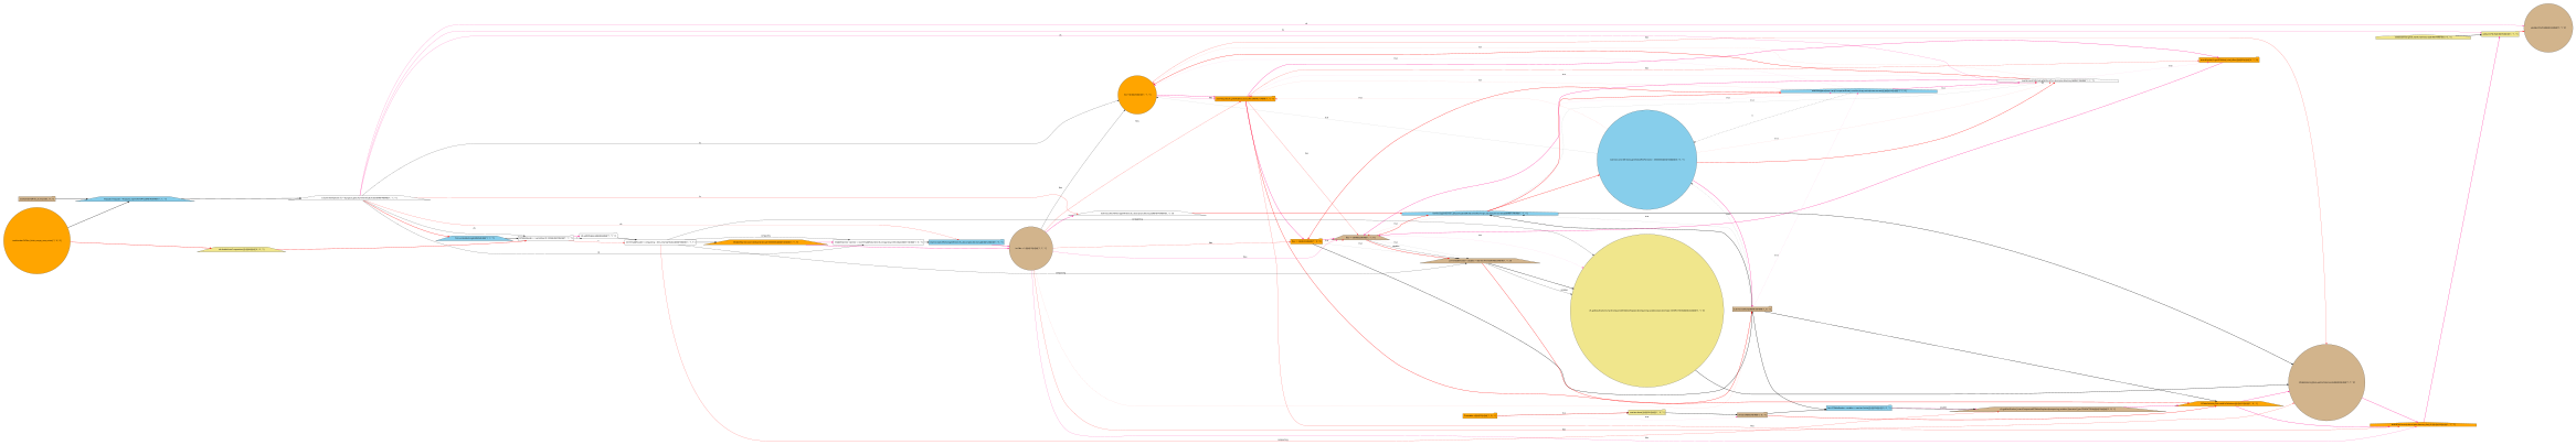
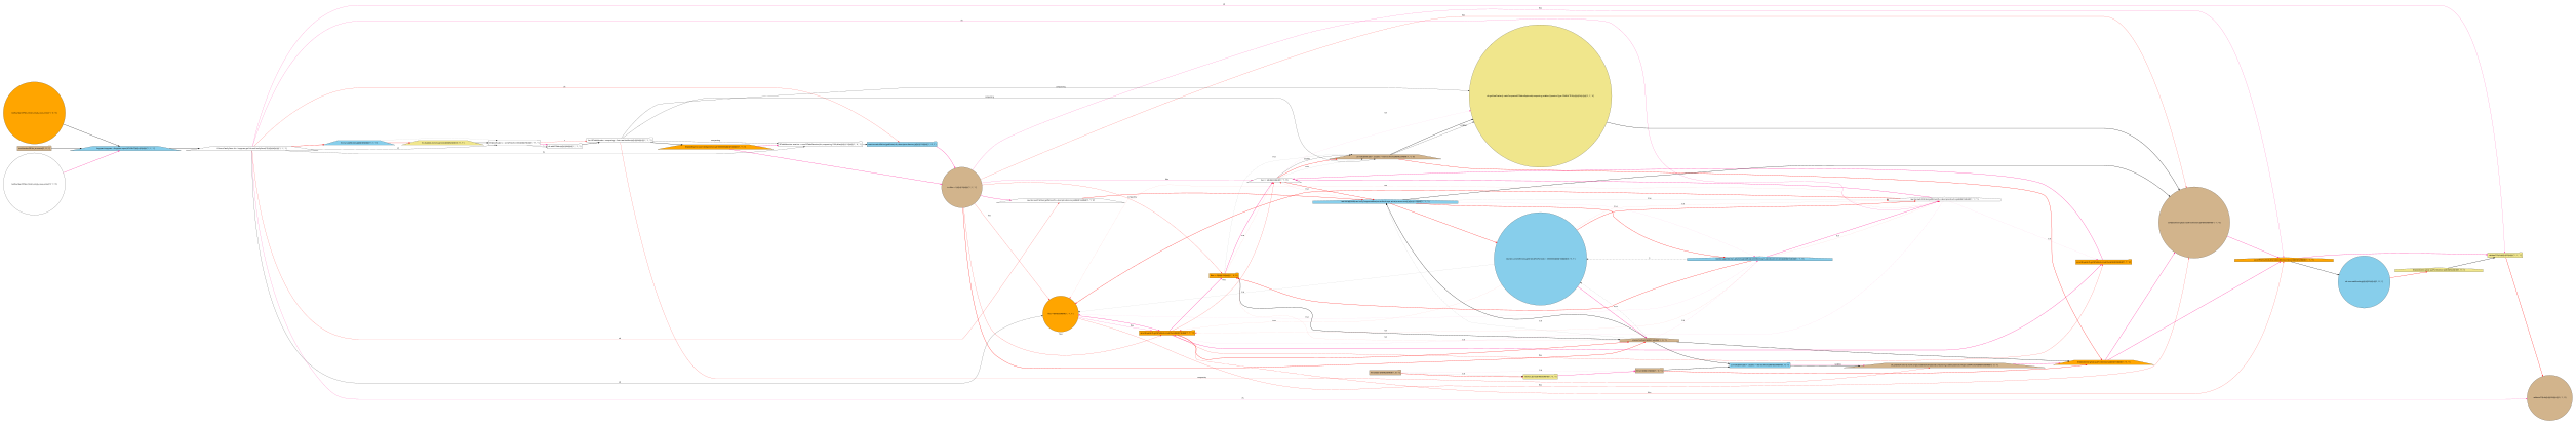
  digraph {
    fontname="Noto Sans"
    rankdir=LR
    node [fillcolor=orange fontname="Noto Sans" shape=folder style=filled]
    edge [color=red fontname="Noto Sans" style=bold]
    n1 [label="assertFileCounts(s.descriptor.directory.list(),0,0)@@@32@@@['1', '1', '1']" shape=house]
    n2 [fillcolor=khaki label="validateCFS(cfs)@@@35@@@['1', '1', '1']"]
+   n3 [fillcolor=skyblue label="cfs.truncateBlocking()@@@33@@@['0', '0', '1']" shape=circle]
    n4 [fillcolor=tan label="validateCFS(cfs)@@@32@@@['0', '1', '0']" shape=circle]
    n5 [fillcolor=khaki label="SSTableDeletingTask.waitForDeletions()@@@34@@@['0', '0', '1']" shape=house]
    n6 [label="testNumberOfFiles_finish_empty_new_writer['1', '0', '0']" shape=circle]
    n7 [fillcolor=skyblue label="Keyspace keyspace = Keyspace.open(KEYSPACE)@@@3@@@['1', '1', '1']" shape=trapezium]
    n8 [fillcolor=white label="ColumnFamilyStore cfs = keyspace.getColumnFamilyStore(CF)@@@4@@@['1', '1', '1']" shape=trapezium]
    n9 [fillcolor=skyblue label="rewriter.switchWriter(getWriter(cfs,s.descriptor.directory))@@@12@@@['1', '0', '1']"]
    n10 [fillcolor=tan label="int files = 1@@@13@@@['1', '1', '1']" shape=circle]
    n11 [label="files++@@@20@@@['1', '1', '1']" shape=circle]
    n12 [fillcolor=tan label="SSTableDeletingTask.waitForDeletions()@@@29@@@['1', '1', '0']" shape=circle]
    n13 [label="files == 3@@@22@@@['1', '0', '0']"]
    n14 [label="assertEquals(cfs.getSSTables().size(),files)@@@21@@@['1', '1', '1']"]
-   n15 [fillcolor=tan label="files == 3@@@22@@@['1', '1', '0']" shape=trapezium]
+   n15 [fillcolor=white label="files == 3@@@22@@@['1', '1', '0']" shape=trapezium]
    n16 [fillcolor=white label="rewriter.switchWriter(getWriter(cfs,s.descriptor.directory))@@@14@@@['0', '1', '0']" shape=trapezium]
-   n17 [fillcolor=tan label="scanner.hasNext()@@@16@@@['1', '0', '1']"]
+   n17 [fillcolor=tan label="scanner.hasNext()@@@16@@@['1', '0', '1']" shape=house]
    n18 [fillcolor=tan label="List<SSTableReader> sstables = rewriter.finish()@@@23@@@['1', '1', '0']" shape=trapezium]
    n19 [label="assertEquals(cfs.getSSTables().size(),files)@@@20@@@['0', '1', '0']"]
    n20 [fillcolor=skyblue label="rewriter.append(new LazilyCompactedRow(controller,Arrays.asList(scanner.next())))@@@17@@@['1', '1', '1']" shape=house]
    n21 [fillcolor=khaki label="cfs.getDataTracker().markCompactedSSTablesReplaced(compacting,sstables,OperationType.COMPACTION)@@@24@@@['0', '1', '0']" shape=circle]
    n22 [fillcolor=skyblue label="rewriter.currentWriter().getOnDiskFilePointer() > 25000000@@@18@@@['0', '0', '1']" shape=circle]
    n23 [label="SSTableDeletingTask.waitForDeletions()@@@31@@@['1', '0', '1']" shape=trapezium]
    n24 [fillcolor=skyblue label="rewriter.append(new LazilyCompactedRow(controller,Arrays.asList(scanner.next())))@@@16@@@['1', '1', '0']" shape=house]
    n25 [fillcolor=skyblue label="List<SSTableReader> sstables = rewriter.finish()@@@29@@@['0', '0', '1']"]
    n26 [fillcolor=white label="rewriter.switchWriter(getWriter(cfs,s.descriptor.directory))@@@19@@@['1', '1', '1']" shape=house]
    n27 [fillcolor=skyblue label="cfs.truncateBlocking()@@@5@@@['1', '1', '1']" shape=trapezium]
    n28 [fillcolor=white label="SSTableRewriter rewriter = new SSTableRewriter(cfs,compacting,1000,false)@@@11@@@['1', '0', '1']"]
    n29 [fillcolor=white label="SSTableReader s = writeFile(cfs,1000)@@@7@@@['1', '1', '1']"]
    n30 [fillcolor=khaki label="cfs.disableAutoCompaction()@@@6@@@['0', '0', '1']" shape=trapezium]
    n31 [fillcolor=white label="cfs.addSSTable(s)@@@8@@@['1', '1', '1']"]
    n32 [fillcolor=white label="Set<SSTableReader> compacting = Sets.newHashSet(s)@@@9@@@['1', '1', '1']"]
    n33 [fillcolor=tan label="cfs.getDataTracker().markCompactedSSTablesReplaced(compacting,sstables,OperationType.COMPACTION)@@@30@@@['0', '0', '1']" shape=trapezium]
    n34 [label="SSTableRewriter.overrideOpenInterval(10000000)@@@10@@@['1', '1', '1']" shape=trapezium]
    n35 [fillcolor=tan label="testNumberOfFiles_truncate['0', '0', '1']"]
    n36 [fillcolor=tan label="throw t@@@27@@@['1', '0', '1']"]
    n37 [fillcolor=khaki label="rewriter.abort()@@@26@@@['1', '0', '1']"]
-   n38 [label="Throwable t@@@25@@@['1', '0', '1']"]
+   n38 [fillcolor=tan label="Throwable t@@@25@@@['1', '0', '1']"]
+   n39 [fillcolor=white label="testNumberOfFiles_finish_empty_new_writer['0', '1', '0']" shape=circle]
    n1 -> n2 [color=deeppink]
+   n1 -> n3 [color=black]
    n2 -> n4
+   n3 -> n5
    n5 -> n2 [color=black]
    n6 -> n7 [color=black]
    n7 -> n8 [color=black]
    n8 -> n2 [color=deeppink label=cfs style=solid]
    n8 -> n4 [color=deeppink label=cfs style=solid]
    n8 -> n9 [label=cfs style=solid]
    n8 -> n11 [color=black label=cfs style=solid]
    n8 -> n16 [label=cfs style=solid]
    n8 -> n26 [color=deeppink label=cfs style=solid]
    n8 -> n27
    n8 -> n28 [color=black label=cfs style=solid]
    n8 -> n29 [color=black label=cfs style=solid]
    n9 -> n10 [color=deeppink]
    n10 -> n1 [color=deeppink label=files style=solid]
-   n10 -> n11 [color=black label=files style=solid]
+   n10 -> n11 [label=files style=solid]
    n10 -> n12 [label=files style=solid]
-   n10 -> n13 [label=files style=solid]
+   n10 -> n13 [label=compacting style=solid]
    n10 -> n14 [label=files style=solid]
    n10 -> n15 [color=deeppink label=files style=solid]
    n10 -> n16 [color=deeppink]
-   n10 -> n17 [style=dotted]
+   n10 -> n17
    n11 -> n12 [label=files style=solid]
    n11 -> n14 [color=deeppink label=files style=solid]
    n11 -> n14 [color=deeppink]
    n12 -> n1 [color=deeppink]
    n13 -> n15 [label=true style=dotted]
    n13 -> n15 [color=deeppink]
    n13 -> n17 [color=black]
    n13 -> n18 [color=black label=true style=dotted]
    n14 -> n1 [label=files style=solid]
    n14 -> n13 [color=deeppink]
    n14 -> n15 [label=files style=solid]
    n14 -> n17
    n14 -> n19 [color=deeppink]
    n14 -> n19 [label=files style=solid]
    n15 -> n18 [color=black label=true style=dotted]
    n15 -> n18 [color=black label=sstables style=solid]
    n15 -> n18
    n15 -> n20
    n15 -> n21 [color=deeppink label=true style=dotted]
    n16 -> n20
+   n17 -> n13 [label=true style=dotted]
    n17 -> n20 [color=black label=true style=dotted]
    n17 -> n20 [color=black]
    n17 -> n22 [color=black label=true style=dotted]
    n17 -> n23 [color=black]
    n17 -> n24 [color=deeppink label=true style=dotted]
    n17 -> n25 [color=black]
    n18 -> n21 [color=black label=sstables style=solid]
    n18 -> n21 [color=black]
    n18 -> n23
    n19 -> n15 [color=deeppink]
    n20 -> n12 [color=black]
    n20 -> n15 [label=true style=dotted]
    n20 -> n22
    n20 -> n24
    n20 -> n24 [color=deeppink label=true style=dotted]
    n20 -> n26 [color=black label=true style=dotted]
    n21 -> n12 [color=black]
    n22 -> n11 [color=black label=true style=dotted]
    n22 -> n14 [label=true style=dotted]
    n22 -> n17 [color=deeppink]
    n22 -> n26 [label=true style=dotted]
    n22 -> n26
    n23 -> n1 [color=deeppink]
    n23 -> n12 [color=deeppink]
    n24 -> n11 [color=deeppink label=true style=dotted]
    n24 -> n13
    n24 -> n14 [label=true style=dotted]
    n24 -> n22 [color=black label=0 style=dashed]
    n24 -> n26 [color=deeppink]
    n24 -> n26 [label=true style=dotted]
    n25 -> n33 [color=deeppink label=sstables style=solid]
    n25 -> n33 [color=black]
    n26 -> n11 [label=true style=dotted]
    n26 -> n11
    n26 -> n14 [color=deeppink label=true style=dotted]
    n26 -> n15 [color=deeppink]
    n26 -> n19 [color=deeppink label=true style=dotted]
-   n27 -> n29 [color=black]
-   n6 -> n30
+   n27 -> n29 [color=black style=dotted]
+   n27 -> n30
    n28 -> n9 [color=black]
    n29 -> n31 [color=deeppink]
    n29 -> n31 [color=black label=s style=solid]
    n29 -> n32 [label=s style=solid]
-   n30 -> n29
+   n30 -> n29 [color=black]
    n31 -> n32 [color=black]
    n32 -> n18 [color=black label=compacting style=solid]
    n32 -> n21 [color=black label=compacting style=solid]
    n32 -> n28 [color=black label=compacting style=solid]
    n32 -> n33 [label=compacting style=solid]
    n32 -> n34 [color=black]
    n33 -> n23 [color=deeppink]
    n34 -> n10 [color=deeppink]
    n34 -> n28 [color=deeppink]
    n35 -> n7 [color=black]
    n36 -> n23
    n36 -> n25 [color=black]
-   n37 -> n36 [color=black]
+   n37 -> n36 [color=deeppink]
    n38 -> n36 [color=deeppink label=true style=dotted]
    n38 -> n37
    n38 -> n37 [color=black label=true style=dotted]
+   n39 -> n7 [color=deeppink]
  }
